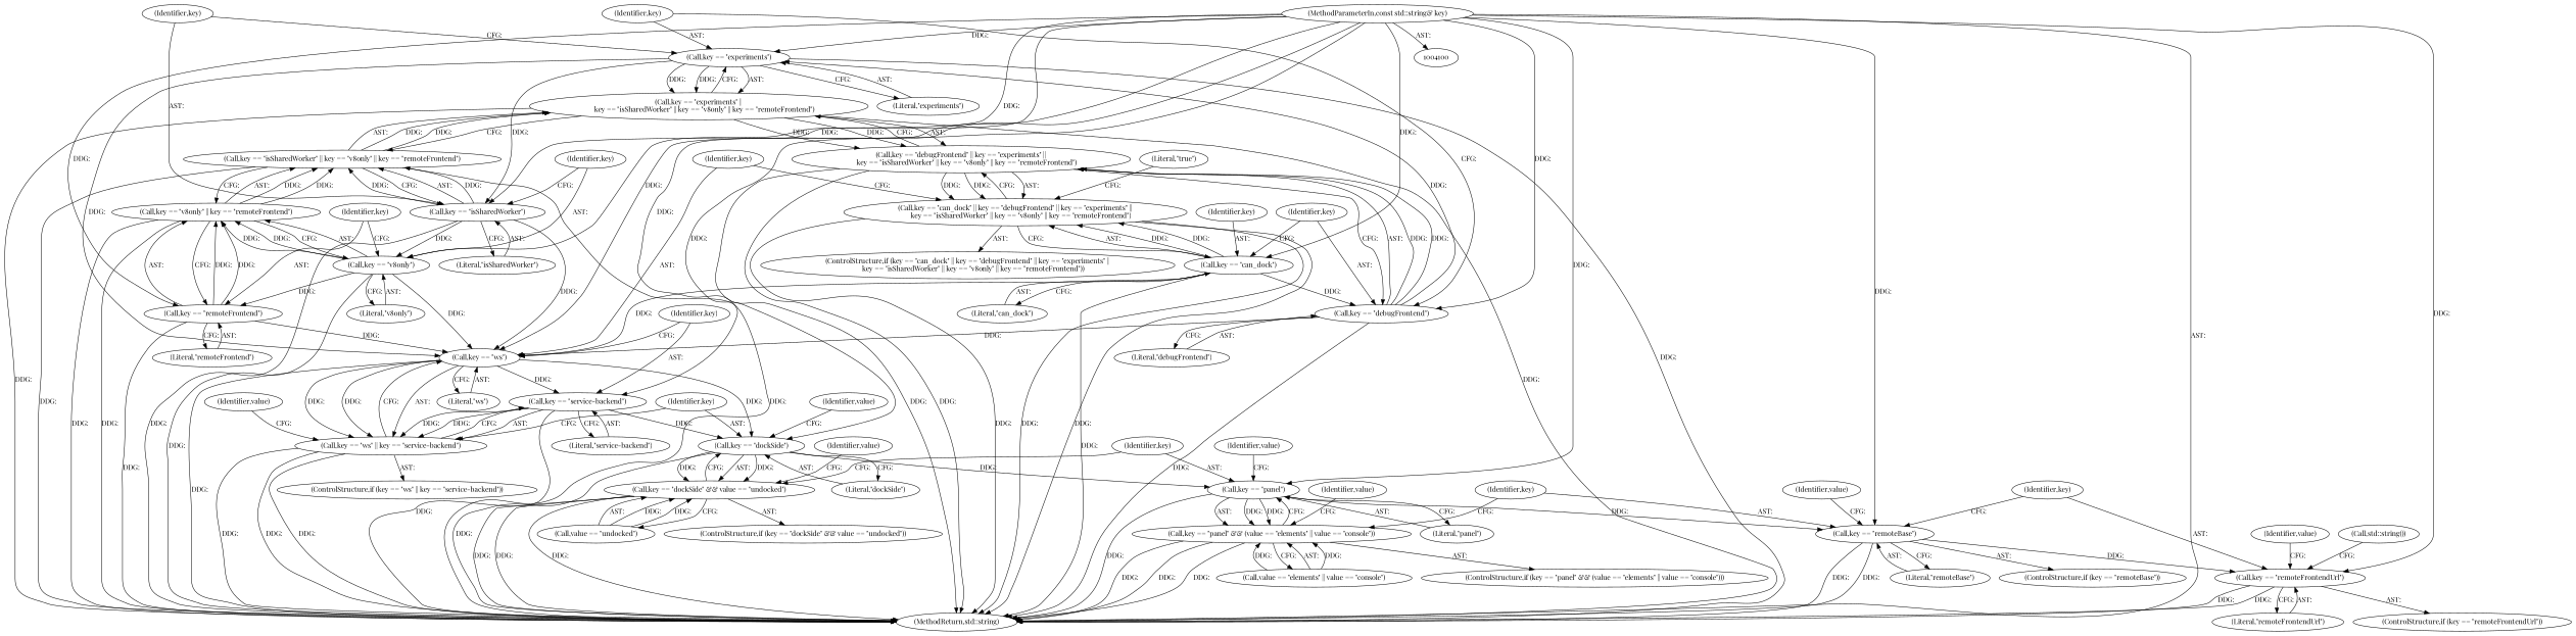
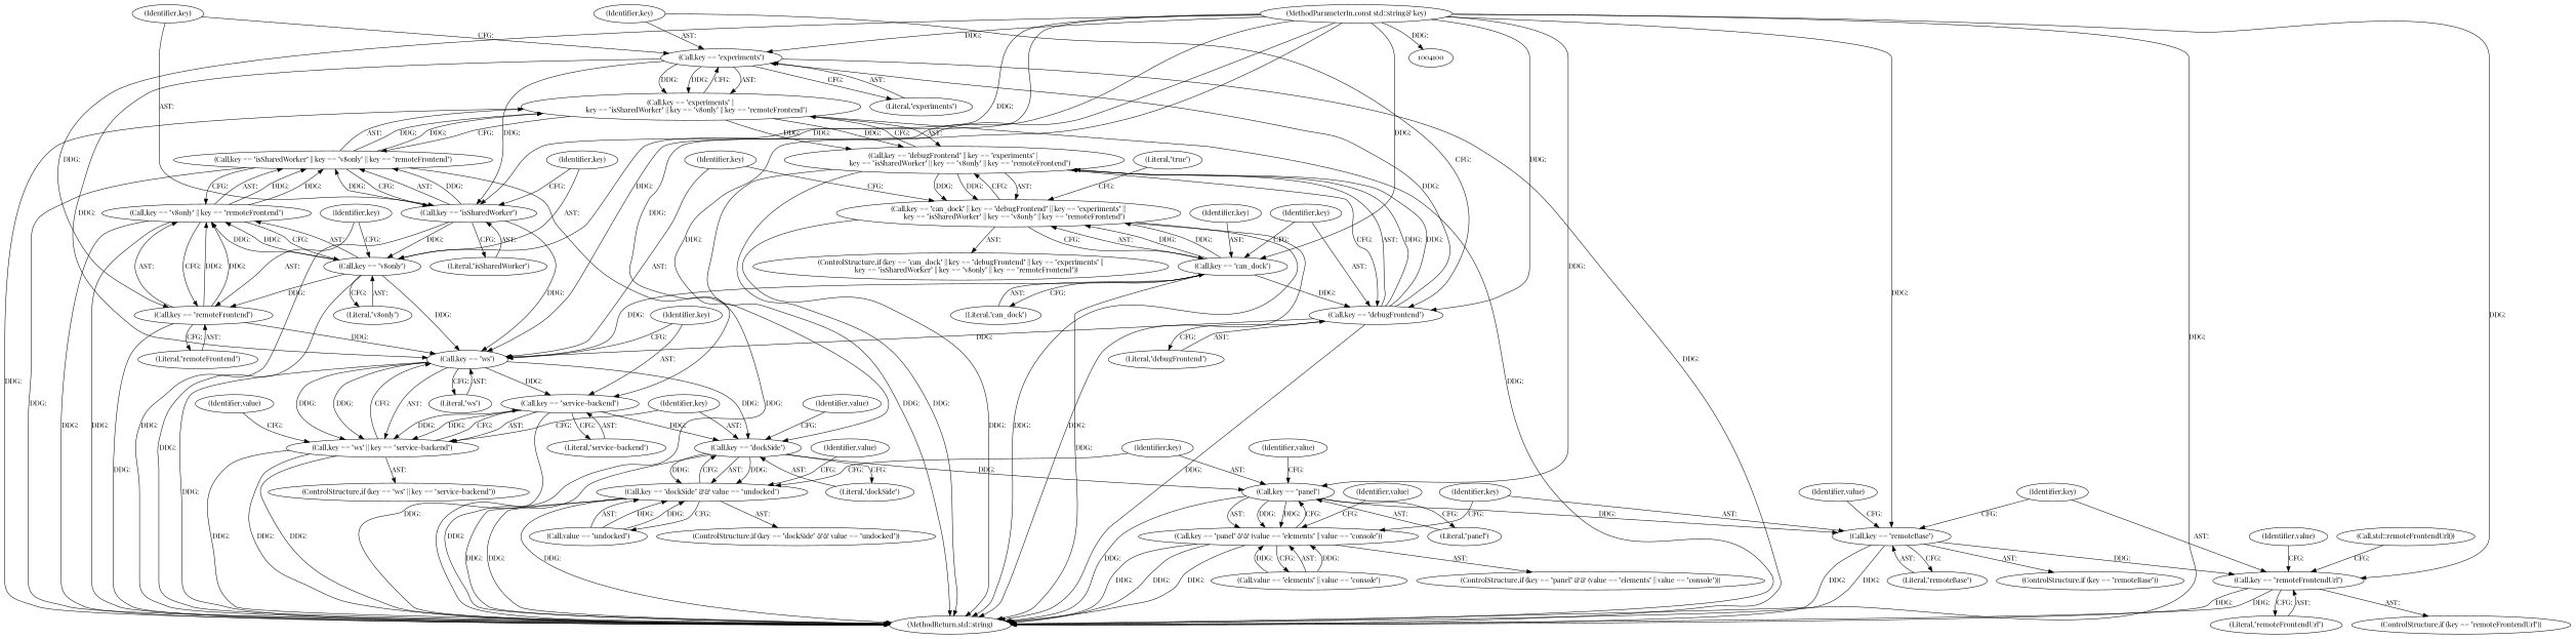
  digraph {
    fontname="Playfair Display"
    node [fontname="Playfair Display"]
    edge [fontname="Playfair Display"]
    n1 [label="(Call,key == \"experiments\")"]
    n2 [label="(Call,key == \"experiments\" ||\n      key == \"isSharedWorker\" || key == \"v8only\" || key == \"remoteFrontend\")"]
    n3 [label="(Call,key == \"isSharedWorker\")"]
    n4 [label="(Call,key == \"ws\")"]
    n5 [label="(Literal,\"experiments\")"]
    n6 [label="(MethodReturn,std::string)"]
    n7 [label="(Call,key == \"debugFrontend\" || key == \"experiments\" ||\n      key == \"isSharedWorker\" || key == \"v8only\" || key == \"remoteFrontend\")"]
    n8 [label="(Call,key == \"isSharedWorker\" || key == \"v8only\" || key == \"remoteFrontend\")"]
    n9 [label="(Call,key == \"v8only\")"]
    n10 [label="(Literal,\"isSharedWorker\")"]
    n11 [label="(Call,key == \"service-backend\")"]
    n12 [label="(Call,key == \"dockSide\")"]
    n13 [label="(Call,key == \"ws\" || key == \"service-backend\")"]
    n14 [label="(Literal,\"ws\")"]
    n15 [label="(Call,key == \"debugFrontend\")"]
    n16 [label="(Literal,\"debugFrontend\")"]
    n17 [label="(Call,key == \"can_dock\" || key == \"debugFrontend\" || key == \"experiments\" ||\n      key == \"isSharedWorker\" || key == \"v8only\" || key == \"remoteFrontend\")"]
    n18 [label="(Call,key == \"can_dock\")"]
    n19 [label="(Literal,\"can_dock\")"]
    n20 [label="(ControlStructure,if (key == \"can_dock\" || key == \"debugFrontend\" || key == \"experiments\" ||\n      key == \"isSharedWorker\" || key == \"v8only\" || key == \"remoteFrontend\"))"]
    n21 [label="(MethodParameterIn,const std::string& key)"]
    n22 [label="(Call,key == \"remoteFrontend\")"]
    n23 [label="(Call,key == \"panel\")"]
    n24 [label="(Call,key == \"remoteBase\")"]
    n25 [label="(Call,key == \"remoteFrontendUrl\")"]
    n26 [label=1004100]
    n27 [label="(Call,key == \"v8only\" || key == \"remoteFrontend\")"]
    n28 [label="(Literal,\"v8only\")"]
    n29 [label="(Literal,\"remoteFrontend\")"]
    n30 [label="(Literal,\"service-backend\")"]
    n31 [label="(Call,key == \"dockSide\" && value == \"undocked\")"]
    n32 [label="(Literal,\"dockSide\")"]
    n33 [label="(Call,key == \"panel\" && (value == \"elements\" || value == \"console\"))"]
    n34 [label="(Literal,\"panel\")"]
    n35 [label="(ControlStructure,if (key == \"remoteBase\"))"]
    n36 [label="(Literal,\"remoteBase\")"]
    n37 [label="(Literal,\"remoteFrontendUrl\")"]
    n38 [label="(ControlStructure,if (key == \"remoteFrontendUrl\"))"]
    n39 [label="(ControlStructure,if (key == \"ws\" || key == \"service-backend\"))"]
    n40 [label="(ControlStructure,if (key == \"dockSide\" && value == \"undocked\"))"]
    n41 [label="(Call,value == \"undocked\")"]
    n42 [label="(Call,value == \"elements\" || value == \"console\")"]
    n43 [label="(ControlStructure,if (key == \"panel\" && (value == \"elements\" || value == \"console\")))"]
    n44 [label="(Identifier,key)"]
    n45 [label="(Identifier,key)"]
    n46 [label="(Literal,\"true\")"]
    n47 [label="(Identifier,key)"]
    n48 [label="(Identifier,key)"]
    n49 [label="(Identifier,value)"]
    n50 [label="(Identifier,value)"]
    n51 [label="(Identifier,key)"]
    n52 [label="(Identifier,key)"]
    n53 [label="(Identifier,key)"]
    n54 [label="(Identifier,key)"]
    n55 [label="(Identifier,key)"]
    n56 [label="(Identifier,value)"]
    n57 [label="(Identifier,key)"]
    n58 [label="(Identifier,value)"]
    n59 [label="(Identifier,value)"]
    n60 [label="(Identifier,key)"]
    n61 [label="(Identifier,value)"]
    n62 [label="(Identifier,value)"]
-   n63 [label="(Call,std::string())"]
+   n63 [label="(Call,std::remoteFrontendUrl())"]
    n64 [label="(Identifier,key)"]
    n1 -> n2 [label="AST: "]
    n1 -> n2 [label="DDG: "]
    n1 -> n2 [label="DDG: "]
    n1 -> n3 [label="DDG: "]
    n1 -> n4 [label="DDG: "]
    n1 -> n5 [label="CFG: "]
    n1 -> n6 [label="DDG: "]
    n2 -> n1 [label="CFG: "]
    n2 -> n6 [label="DDG: "]
    n2 -> n6 [label="DDG: "]
    n2 -> n7 [label="AST: "]
    n2 -> n7 [label="DDG: "]
    n2 -> n7 [label="DDG: "]
    n2 -> n8 [label="CFG: "]
    n3 -> n4 [label="DDG: "]
    n3 -> n6 [label="DDG: "]
    n3 -> n8 [label="AST: "]
    n3 -> n8 [label="DDG: "]
    n3 -> n8 [label="DDG: "]
    n3 -> n9 [label="DDG: "]
    n3 -> n10 [label="CFG: "]
    n4 -> n6 [label="DDG: "]
    n4 -> n11 [label="DDG: "]
    n4 -> n12 [label="DDG: "]
    n4 -> n13 [label="AST: "]
    n4 -> n13 [label="DDG: "]
    n4 -> n13 [label="DDG: "]
    n4 -> n14 [label="CFG: "]
    n5 -> n1 [label="AST: "]
    n7 -> n2 [label="CFG: "]
    n7 -> n6 [label="DDG: "]
    n7 -> n6 [label="DDG: "]
    n7 -> n15 [label="CFG: "]
    n7 -> n17 [label="AST: "]
    n7 -> n17 [label="DDG: "]
    n7 -> n17 [label="DDG: "]
    n8 -> n2 [label="AST: "]
    n8 -> n2 [label="DDG: "]
    n8 -> n2 [label="DDG: "]
    n8 -> n3 [label="CFG: "]
    n8 -> n6 [label="DDG: "]
    n8 -> n6 [label="DDG: "]
    n8 -> n27 [label="CFG: "]
    n9 -> n4 [label="DDG: "]
    n9 -> n6 [label="DDG: "]
    n9 -> n22 [label="DDG: "]
    n9 -> n27 [label="AST: "]
    n9 -> n27 [label="DDG: "]
    n9 -> n27 [label="DDG: "]
    n9 -> n28 [label="CFG: "]
    n10 -> n3 [label="AST: "]
    n11 -> n6 [label="DDG: "]
    n11 -> n12 [label="DDG: "]
    n11 -> n13 [label="AST: "]
    n11 -> n13 [label="DDG: "]
    n11 -> n13 [label="DDG: "]
    n11 -> n30 [label="CFG: "]
    n12 -> n6 [label="DDG: "]
    n12 -> n23 [label="DDG: "]
    n12 -> n31 [label="AST: "]
    n12 -> n31 [label="DDG: "]
    n12 -> n31 [label="DDG: "]
    n12 -> n32 [label="CFG: "]
    n13 -> n4 [label="CFG: "]
    n13 -> n6 [label="DDG: "]
    n13 -> n6 [label="DDG: "]
    n13 -> n6 [label="DDG: "]
    n13 -> n11 [label="CFG: "]
    n13 -> n39 [label="AST: "]
    n14 -> n4 [label="AST: "]
    n15 -> n1 [label="DDG: "]
    n15 -> n4 [label="DDG: "]
    n15 -> n6 [label="DDG: "]
    n15 -> n7 [label="AST: "]
    n15 -> n7 [label="DDG: "]
    n15 -> n7 [label="DDG: "]
    n15 -> n16 [label="CFG: "]
    n16 -> n15 [label="AST: "]
    n17 -> n6 [label="DDG: "]
    n17 -> n6 [label="DDG: "]
    n17 -> n6 [label="DDG: "]
    n17 -> n7 [label="CFG: "]
    n17 -> n18 [label="CFG: "]
    n17 -> n20 [label="AST: "]
    n18 -> n4 [label="DDG: "]
    n18 -> n6 [label="DDG: "]
    n18 -> n15 [label="DDG: "]
    n18 -> n17 [label="AST: "]
    n18 -> n17 [label="DDG: "]
    n18 -> n17 [label="DDG: "]
    n18 -> n19 [label="CFG: "]
    n19 -> n18 [label="AST: "]
    n21 -> n1 [label="DDG: "]
    n21 -> n3 [label="DDG: "]
    n21 -> n4 [label="DDG: "]
-   n21 -> n6 [label="AST: "]
+   n21 -> n6 [label="DDG: "]
    n21 -> n9 [label="DDG: "]
    n21 -> n11 [label="DDG: "]
    n21 -> n12 [label="DDG: "]
    n21 -> n15 [label="DDG: "]
    n21 -> n18 [label="DDG: "]
    n21 -> n22 [label="DDG: "]
    n21 -> n23 [label="DDG: "]
    n21 -> n24 [label="DDG: "]
    n21 -> n25 [label="DDG: "]
-   n21 -> n26 [label="AST: "]
+   n21 -> n26 [label="DDG: "]
    n22 -> n4 [label="DDG: "]
    n22 -> n6 [label="DDG: "]
    n22 -> n27 [label="AST: "]
    n22 -> n27 [label="DDG: "]
    n22 -> n27 [label="DDG: "]
    n22 -> n29 [label="CFG: "]
    n23 -> n6 [label="DDG: "]
    n23 -> n24 [label="DDG: "]
    n23 -> n33 [label="AST: "]
    n23 -> n33 [label="DDG: "]
    n23 -> n33 [label="DDG: "]
    n23 -> n34 [label="CFG: "]
    n24 -> n6 [label="DDG: "]
    n24 -> n6 [label="DDG: "]
    n24 -> n25 [label="DDG: "]
    n24 -> n35 [label="AST: "]
    n24 -> n36 [label="CFG: "]
    n25 -> n6 [label="DDG: "]
    n25 -> n6 [label="DDG: "]
    n25 -> n37 [label="CFG: "]
    n25 -> n38 [label="AST: "]
    n27 -> n6 [label="DDG: "]
    n27 -> n6 [label="DDG: "]
    n27 -> n8 [label="AST: "]
    n27 -> n8 [label="DDG: "]
    n27 -> n8 [label="DDG: "]
    n27 -> n9 [label="CFG: "]
    n27 -> n22 [label="CFG: "]
    n28 -> n9 [label="AST: "]
    n29 -> n22 [label="AST: "]
    n30 -> n11 [label="AST: "]
    n31 -> n6 [label="DDG: "]
    n31 -> n6 [label="DDG: "]
    n31 -> n6 [label="DDG: "]
    n31 -> n12 [label="CFG: "]
    n31 -> n40 [label="AST: "]
    n31 -> n41 [label="CFG: "]
    n32 -> n12 [label="AST: "]
    n33 -> n6 [label="DDG: "]
    n33 -> n6 [label="DDG: "]
    n33 -> n6 [label="DDG: "]
    n33 -> n23 [label="CFG: "]
    n33 -> n42 [label="CFG: "]
    n33 -> n43 [label="AST: "]
    n34 -> n23 [label="AST: "]
    n36 -> n24 [label="AST: "]
    n37 -> n25 [label="AST: "]
    n41 -> n31 [label="AST: "]
    n41 -> n31 [label="DDG: "]
    n41 -> n31 [label="DDG: "]
    n42 -> n33 [label="AST: "]
    n42 -> n33 [label="DDG: "]
    n42 -> n33 [label="DDG: "]
    n44 -> n9 [label="CFG: "]
    n44 -> n22 [label="AST: "]
    n45 -> n23 [label="AST: "]
    n45 -> n31 [label="CFG: "]
    n46 -> n17 [label="CFG: "]
    n47 -> n15 [label="AST: "]
    n47 -> n18 [label="CFG: "]
    n48 -> n4 [label="CFG: "]
    n48 -> n11 [label="AST: "]
    n49 -> n31 [label="CFG: "]
    n50 -> n24 [label="CFG: "]
    n51 -> n24 [label="CFG: "]
    n51 -> n25 [label="AST: "]
    n52 -> n4 [label="AST: "]
    n52 -> n17 [label="CFG: "]
    n53 -> n24 [label="AST: "]
    n53 -> n33 [label="CFG: "]
    n54 -> n1 [label="AST: "]
    n54 -> n15 [label="CFG: "]
    n55 -> n18 [label="AST: "]
    n56 -> n13 [label="CFG: "]
    n57 -> n1 [label="CFG: "]
    n57 -> n3 [label="AST: "]
    n58 -> n25 [label="CFG: "]
    n59 -> n12 [label="CFG: "]
    n60 -> n3 [label="CFG: "]
    n60 -> n9 [label="AST: "]
    n61 -> n23 [label="CFG: "]
    n62 -> n33 [label="CFG: "]
    n63 -> n25 [label="CFG: "]
    n64 -> n12 [label="AST: "]
    n64 -> n13 [label="CFG: "]
  }
